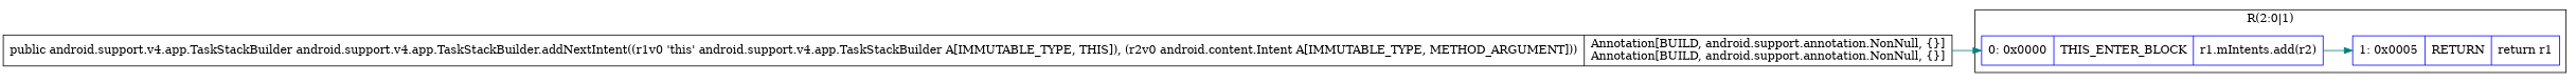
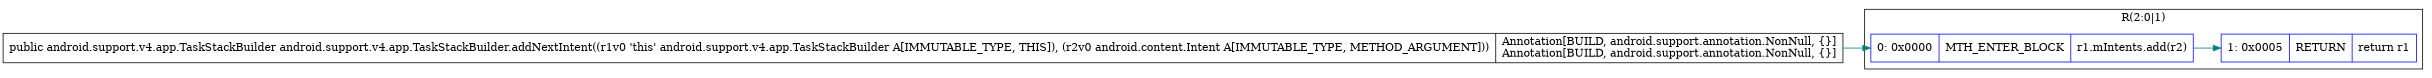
  digraph {
    rankdir=LR
    node [color=blue shape=record]
    edge [color=teal]
-   n1 [label="{0\:\ 0x0000|THIS_ENTER_BLOCK\l|r1.mIntents.add(r2)\l}"]
+   n1 [label="{0\:\ 0x0000|MTH_ENTER_BLOCK\l|r1.mIntents.add(r2)\l}"]
    n2 [label="{1\:\ 0x0005|RETURN\l|return r1\l}"]
    n3 [label="{public android.support.v4.app.TaskStackBuilder android.support.v4.app.TaskStackBuilder.addNextIntent((r1v0 'this' android.support.v4.app.TaskStackBuilder A[IMMUTABLE_TYPE, THIS]), (r2v0 android.content.Intent A[IMMUTABLE_TYPE, METHOD_ARGUMENT]))  | Annotation[BUILD, android.support.annotation.NonNull, \{\}]\lAnnotation[BUILD, android.support.annotation.NonNull, \{\}]\l}" color=""]
    subgraph cluster_1 {
      label="R(2:0|1)"
      n1
      n2
    }
    n1 -> n2
    n3 -> n1
  }
